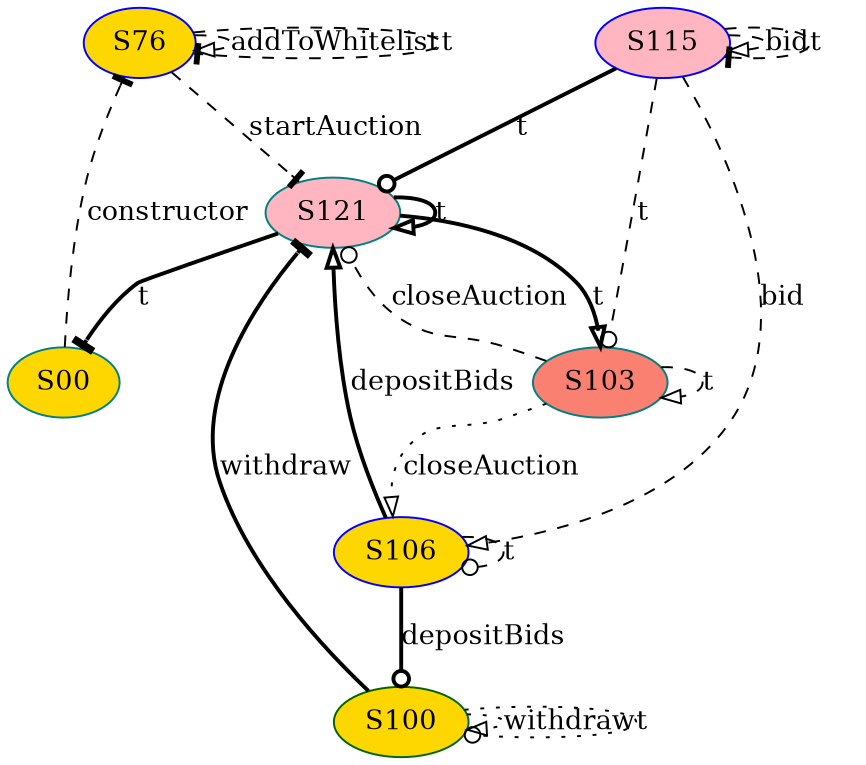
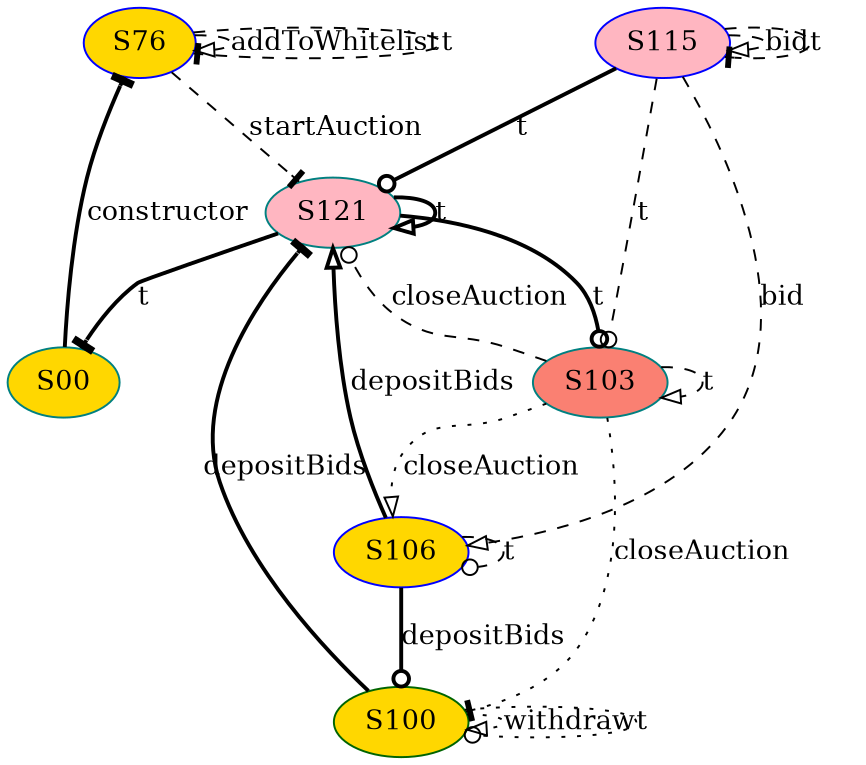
  digraph {
    node [color=blue fillcolor=gold style=filled]
    edge [arrowhead=onormal color=black style=dashed]
    S76
    S00 [color=teal]
    S121 [color=teal fillcolor=lightpink]
    S103 [color=teal fillcolor=salmon]
    S115 [fillcolor=lightpink]
    S106
    S100 [color=darkgreen]
    S76 -> S76 [label=addToWhitelist]
    S76 -> S76 [arrowhead=tee label=t]
    S76 -> S121 [arrowhead=tee label=startAuction]
-   S00 -> S76 [arrowhead=tee label=constructor]
+   S00 -> S76 [arrowhead=tee label=constructor style=bold]
    S121 -> S00 [arrowhead=tee label=t style=bold]
    S121 -> S121 [label=t style=bold]
-   S121 -> S103 [label=t style=bold]
+   S121 -> S103 [arrowhead=odot label=t style=bold]
    S103 -> S121 [arrowhead=odot label=closeAuction]
    S103 -> S103 [label=t]
    S103 -> S106 [label=closeAuction style=dotted]
+   S103 -> S100 [arrowhead=tee label=closeAuction style=dotted]
    S115 -> S121 [arrowhead=odot label=t style=bold]
    S115 -> S103 [arrowhead=odot label=t]
    S115 -> S115 [label=bid]
    S115 -> S115 [arrowhead=tee label=t]
    S115 -> S106 [label=bid]
    S106 -> S121 [label=depositBids style=bold]
    S106 -> S106 [arrowhead=odot label=t]
    S106 -> S100 [arrowhead=odot label=depositBids style=bold]
-   S100 -> S121 [arrowhead=tee label=withdraw style=bold]
+   S100 -> S121 [arrowhead=tee label=depositBids style=bold]
    S100 -> S100 [label=withdraw style=dotted]
    S100 -> S100 [arrowhead=odot label=t style=dotted]
  }
